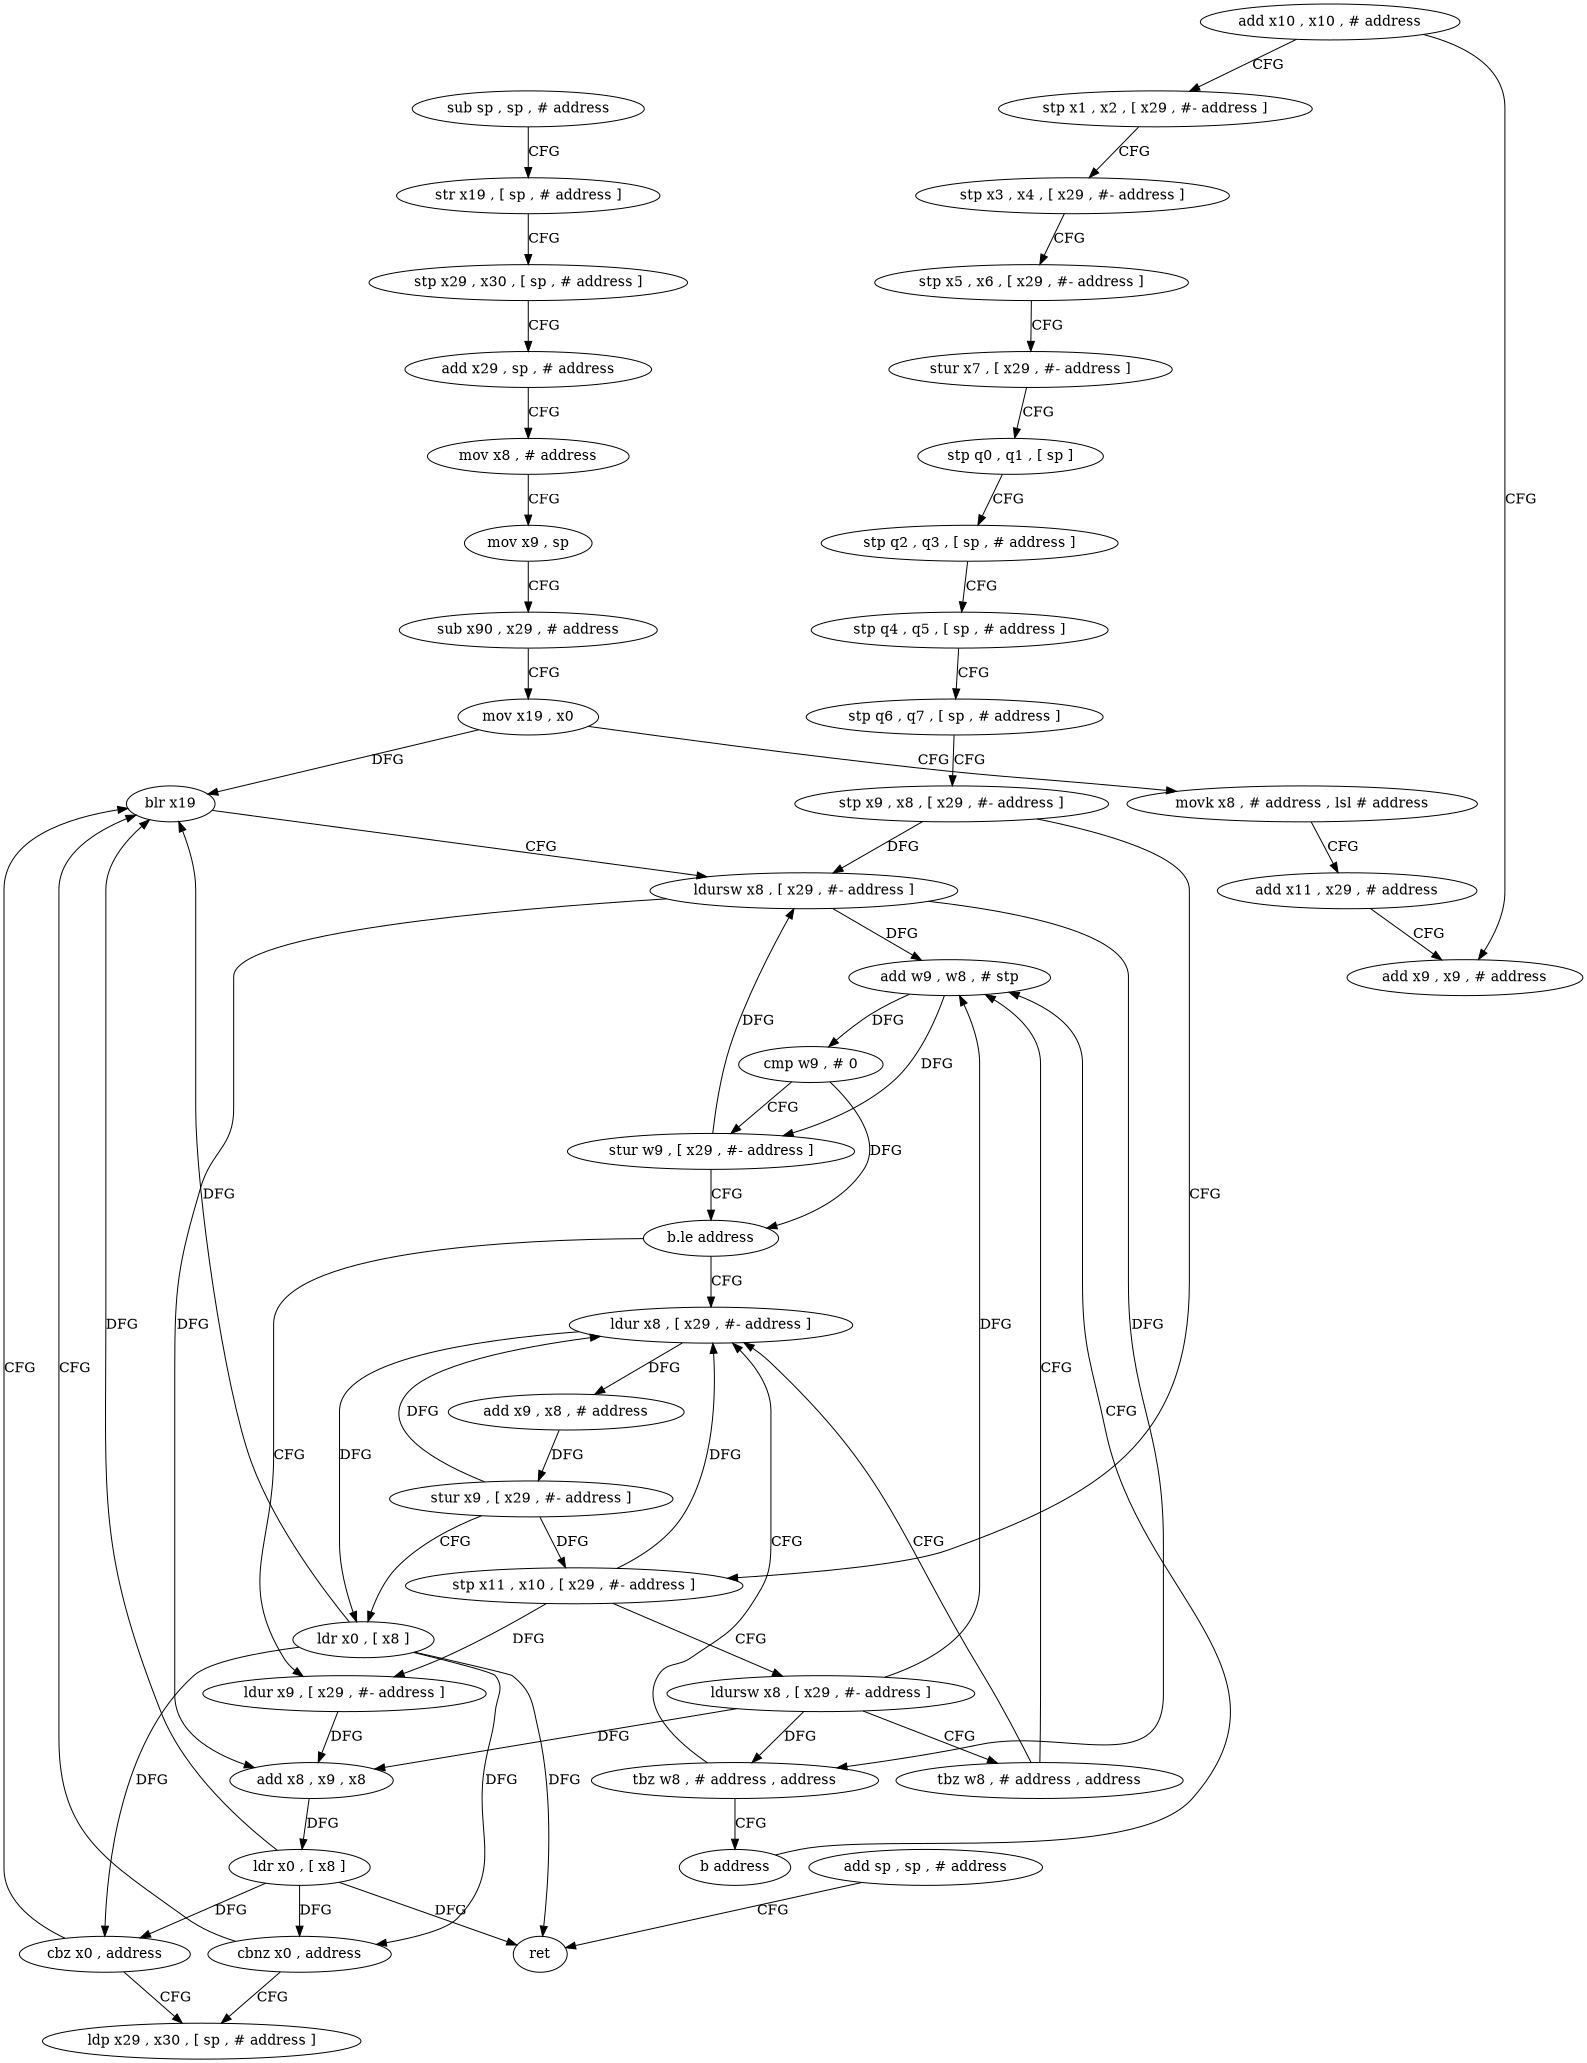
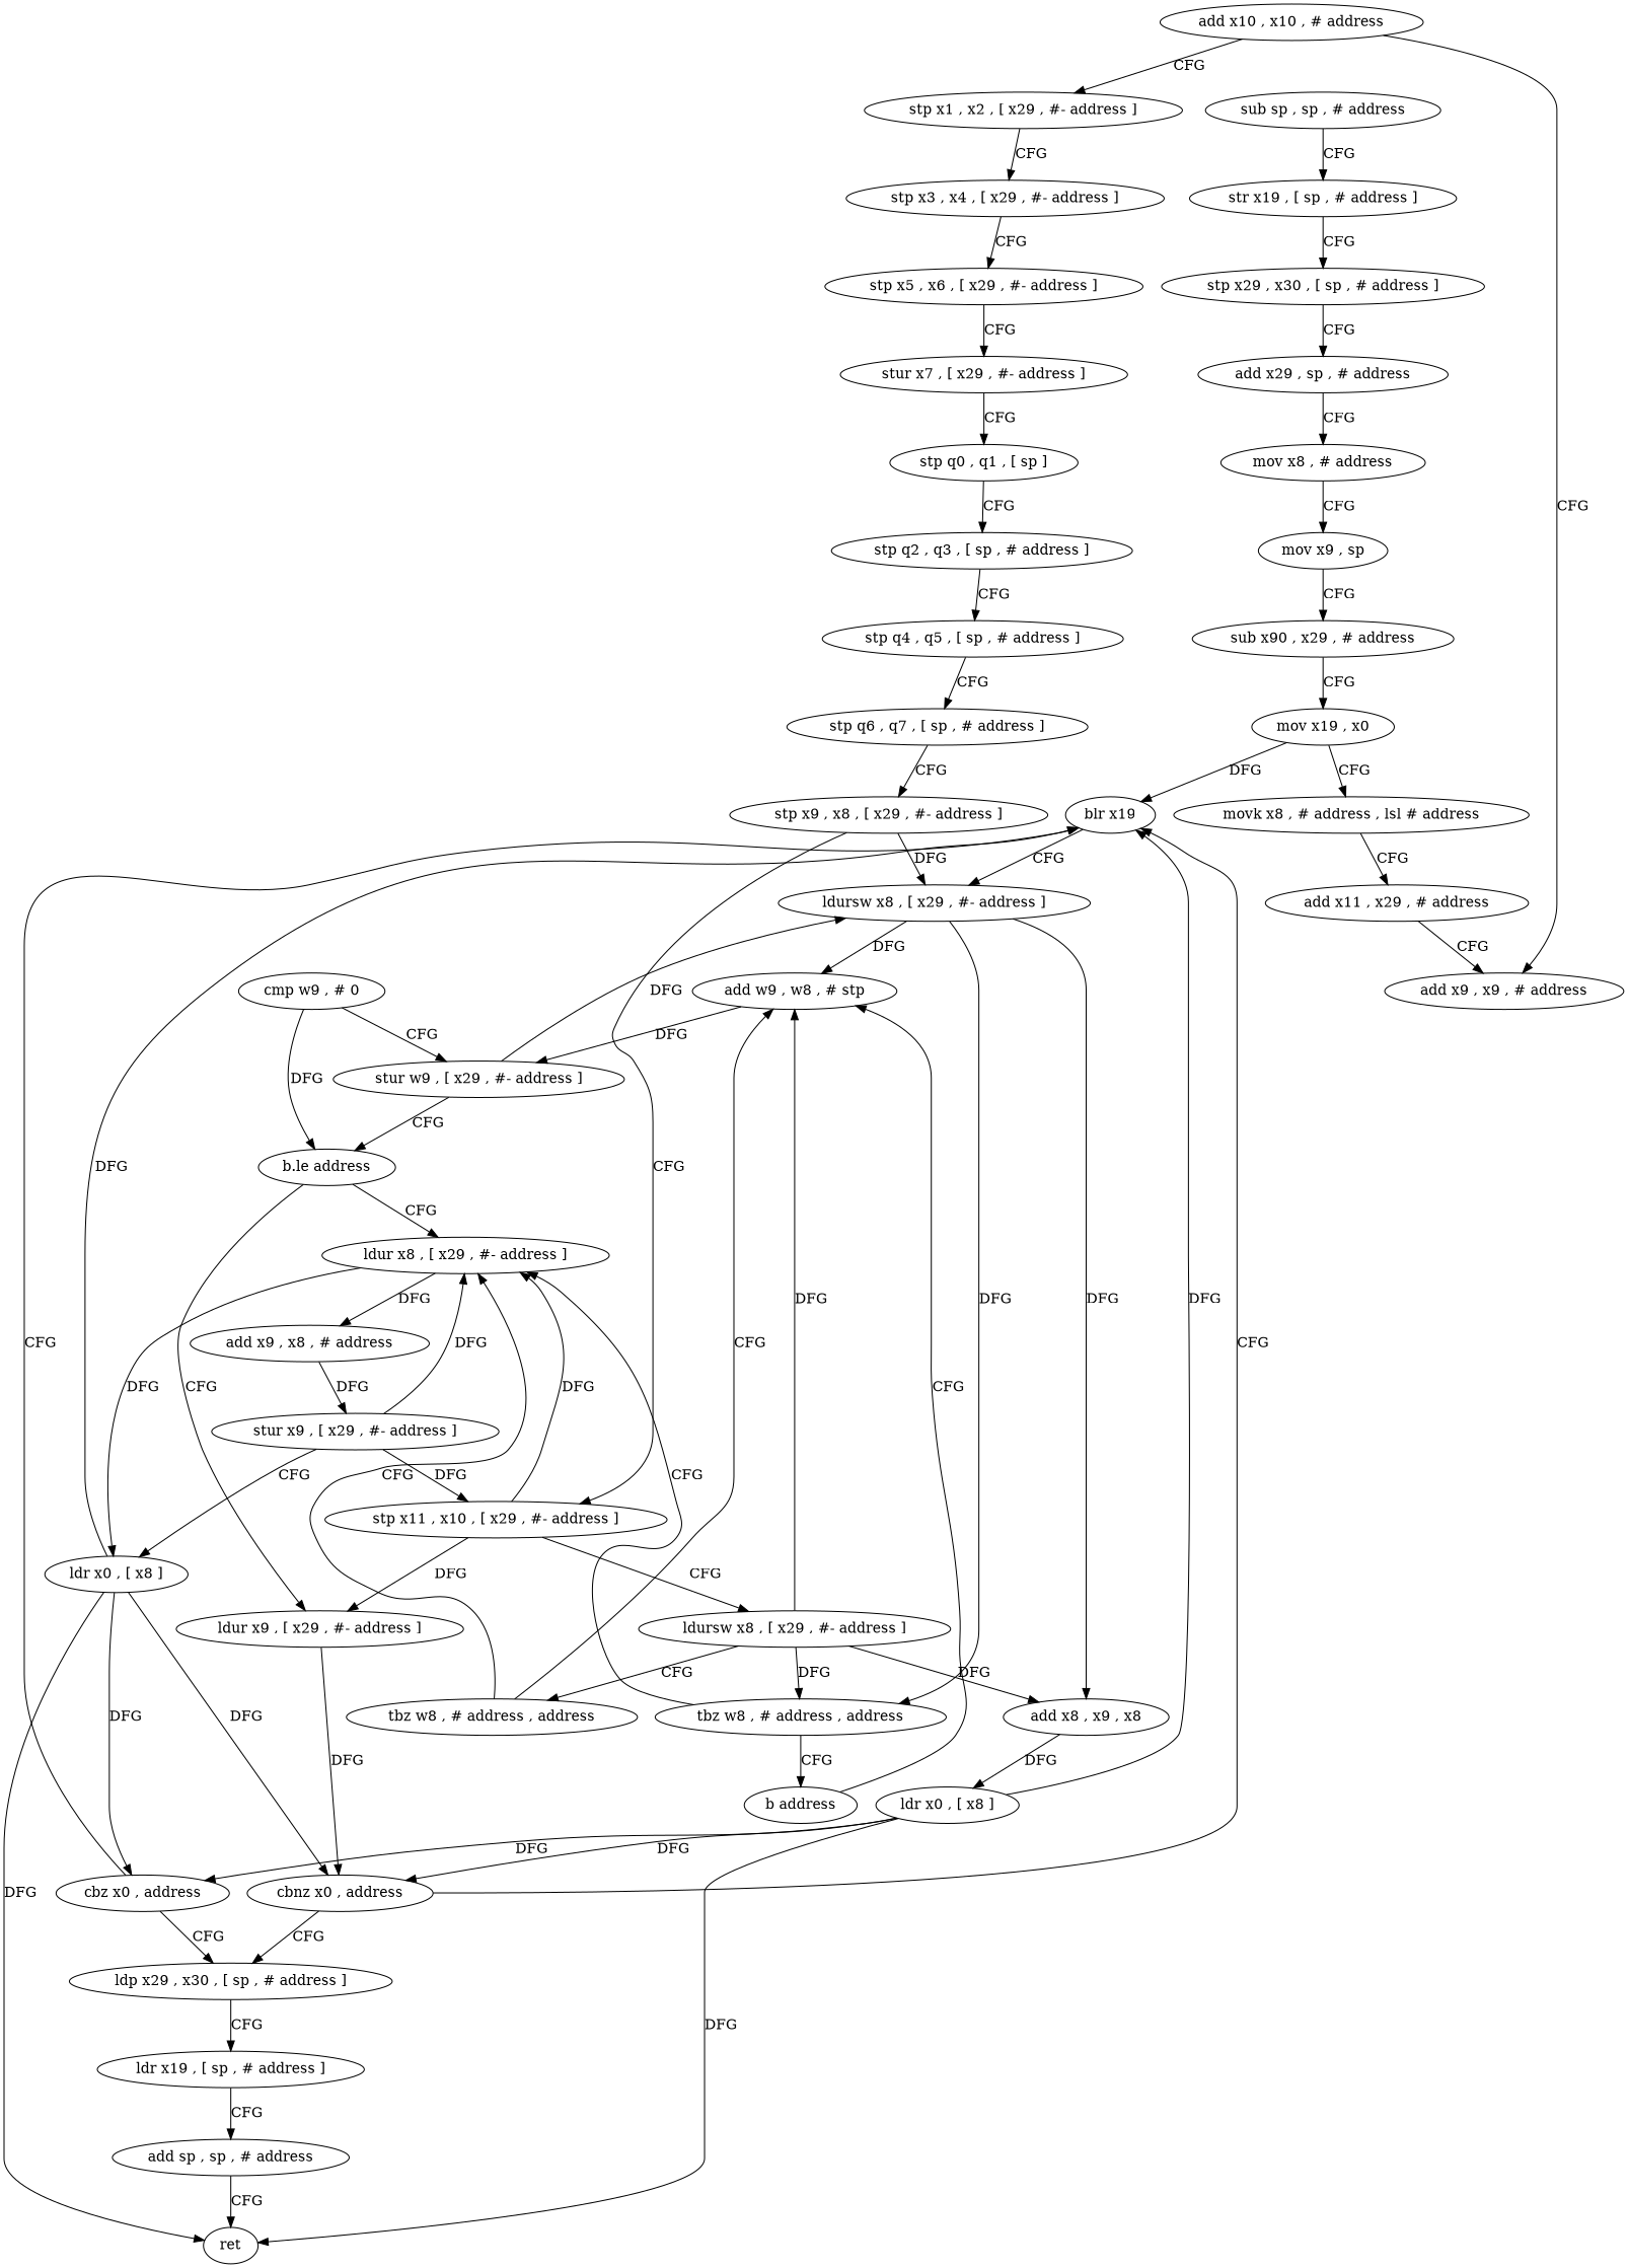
  digraph {
    n1 [label="sub sp , sp , # address"]
    n2 [label="str x19 , [ sp , # address ]"]
    n3 [label="stp x29 , x30 , [ sp , # address ]"]
    n4 [label="add x29 , sp , # address"]
    n5 [label="mov x8 , # address"]
    n6 [label="mov x9 , sp"]
    n7 [label="sub x90 , x29 , # address"]
    n8 [label="mov x19 , x0"]
    n9 [label="movk x8 , # address , lsl # address"]
    n10 [label="blr x19"]
    n11 [label="add x11 , x29 , # address"]
    n12 [label="ldursw x8 , [ x29 , #- address ]"]
    n13 [label="add x9 , x9 , # address"]
    n14 [label="add x10 , x10 , # address"]
    n15 [label="stp x1 , x2 , [ x29 , #- address ]"]
    n16 [label="stp x3 , x4 , [ x29 , #- address ]"]
    n17 [label="stp x5 , x6 , [ x29 , #- address ]"]
    n18 [label="stur x7 , [ x29 , #- address ]"]
    n19 [label="stp q0 , q1 , [ sp ]"]
    n20 [label="stp q2 , q3 , [ sp , # address ]"]
    n21 [label="stp q4 , q5 , [ sp , # address ]"]
    n22 [label="stp q6 , q7 , [ sp , # address ]"]
    n23 [label="stp x9 , x8 , [ x29 , #- address ]"]
    n24 [label="stp x11 , x10 , [ x29 , #- address ]"]
    n25 [label="ldursw x8 , [ x29 , #- address ]"]
    n26 [label="ldur x8 , [ x29 , #- address ]"]
    n27 [label="ldur x9 , [ x29 , #- address ]"]
    n28 [label="add w9 , w8 , # stp"]
    n29 [label="tbz w8 , # address , address"]
    n30 [label="add x8 , x9 , x8"]
    n31 [label="tbz w8 , # address , address"]
    n32 [label="add x9 , x8 , # address"]
    n33 [label="ldr x0 , [ x8 ]"]
    n34 [label="cmp w9 , # 0"]
    n35 [label="stur w9 , [ x29 , #- address ]"]
    n36 [label="b address"]
    n37 [label="ldr x0 , [ x8 ]"]
    n38 [label="stur x9 , [ x29 , #- address ]"]
    n39 [label="cbz x0 , address"]
    n40 [label=ret]
    n41 [label="cbnz x0 , address"]
    n42 [label="b.le address"]
    n43 [label="ldp x29 , x30 , [ sp , # address ]"]
+   n44 [label="ldr x19 , [ sp , # address ]"]
    n45 [label="add sp , sp , # address"]
    n1 -> n2 [label=CFG]
    n2 -> n3 [label=CFG]
    n3 -> n4 [label=CFG]
    n4 -> n5 [label=CFG]
    n5 -> n6 [label=CFG]
    n6 -> n7 [label=CFG]
    n7 -> n8 [label=CFG]
    n8 -> n9 [label=CFG]
    n8 -> n10 [label=DFG]
    n9 -> n11 [label=CFG]
    n10 -> n12 [label=CFG]
    n11 -> n13 [label=CFG]
    n12 -> n28 [label=DFG]
    n12 -> n29 [label=DFG]
    n12 -> n30 [label=DFG]
    n14 -> n13 [label=CFG]
    n14 -> n15 [label=CFG]
    n15 -> n16 [label=CFG]
    n16 -> n17 [label=CFG]
    n17 -> n18 [label=CFG]
    n18 -> n19 [label=CFG]
    n19 -> n20 [label=CFG]
    n20 -> n21 [label=CFG]
    n21 -> n22 [label=CFG]
    n22 -> n23 [label=CFG]
    n23 -> n12 [label=DFG]
    n23 -> n24 [label=CFG]
    n24 -> n25 [label=CFG]
    n24 -> n26 [label=DFG]
    n24 -> n27 [label=DFG]
    n25 -> n28 [label=DFG]
    n25 -> n29 [label=DFG]
    n25 -> n30 [label=DFG]
    n25 -> n31 [label=CFG]
    n26 -> n32 [label=DFG]
    n26 -> n33 [label=DFG]
-   n27 -> n30 [label=DFG]
-   n28 -> n34 [label=DFG]
+   n27 -> n41 [label=DFG]
    n28 -> n35 [label=DFG]
    n29 -> n26 [label=CFG]
    n29 -> n36 [label=CFG]
    n30 -> n37 [label=DFG]
    n31 -> n26 [label=CFG]
    n31 -> n28 [label=CFG]
    n32 -> n38 [label=DFG]
    n33 -> n10 [label=DFG]
    n33 -> n39 [label=DFG]
    n33 -> n40 [label=DFG]
    n33 -> n41 [label=DFG]
    n34 -> n35 [label=CFG]
    n34 -> n42 [label=DFG]
    n35 -> n12 [label=DFG]
    n35 -> n42 [label=CFG]
    n36 -> n28 [label=CFG]
    n37 -> n10 [label=DFG]
    n37 -> n39 [label=DFG]
    n37 -> n40 [label=DFG]
    n37 -> n41 [label=DFG]
    n38 -> n24 [label=DFG]
    n38 -> n26 [label=DFG]
    n38 -> n33 [label=CFG]
    n39 -> n10 [label=CFG]
    n39 -> n43 [label=CFG]
    n41 -> n10 [label=CFG]
    n41 -> n43 [label=CFG]
    n42 -> n26 [label=CFG]
    n42 -> n27 [label=CFG]
+   n43 -> n44 [label=CFG]
+   n44 -> n45 [label=CFG]
    n45 -> n40 [label=CFG]
  }
